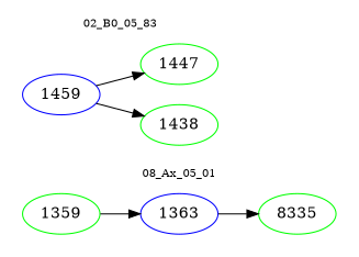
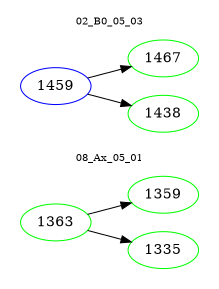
  digraph {
    rankdir=LR
    node [color=green]
    edge [color=black]
-   n1 [color=blue label=1363]
-   n2 [label=8335]
+   n1 [label=1363]
+   n2 [label=1335]
    n3 [label=1359]
    n4 [color=blue label=1459]
    n5 [label=1438]
-   n6 [label=1447]
+   n6 [label=1467]
    subgraph cluster_1 {
      color=white
      fontsize=10
      label="08_Ax_05_01"
      n1
      n2
      n3
    }
    subgraph cluster_2 {
      color=white
      fontsize=10
-     label="02_B0_05_83"
+     label="02_B0_05_03"
      n4
      n5
      n6
    }
    n1 -> n2
-   n3 -> n1
+   n1 -> n3
    n4 -> n5
    n4 -> n6
  }
